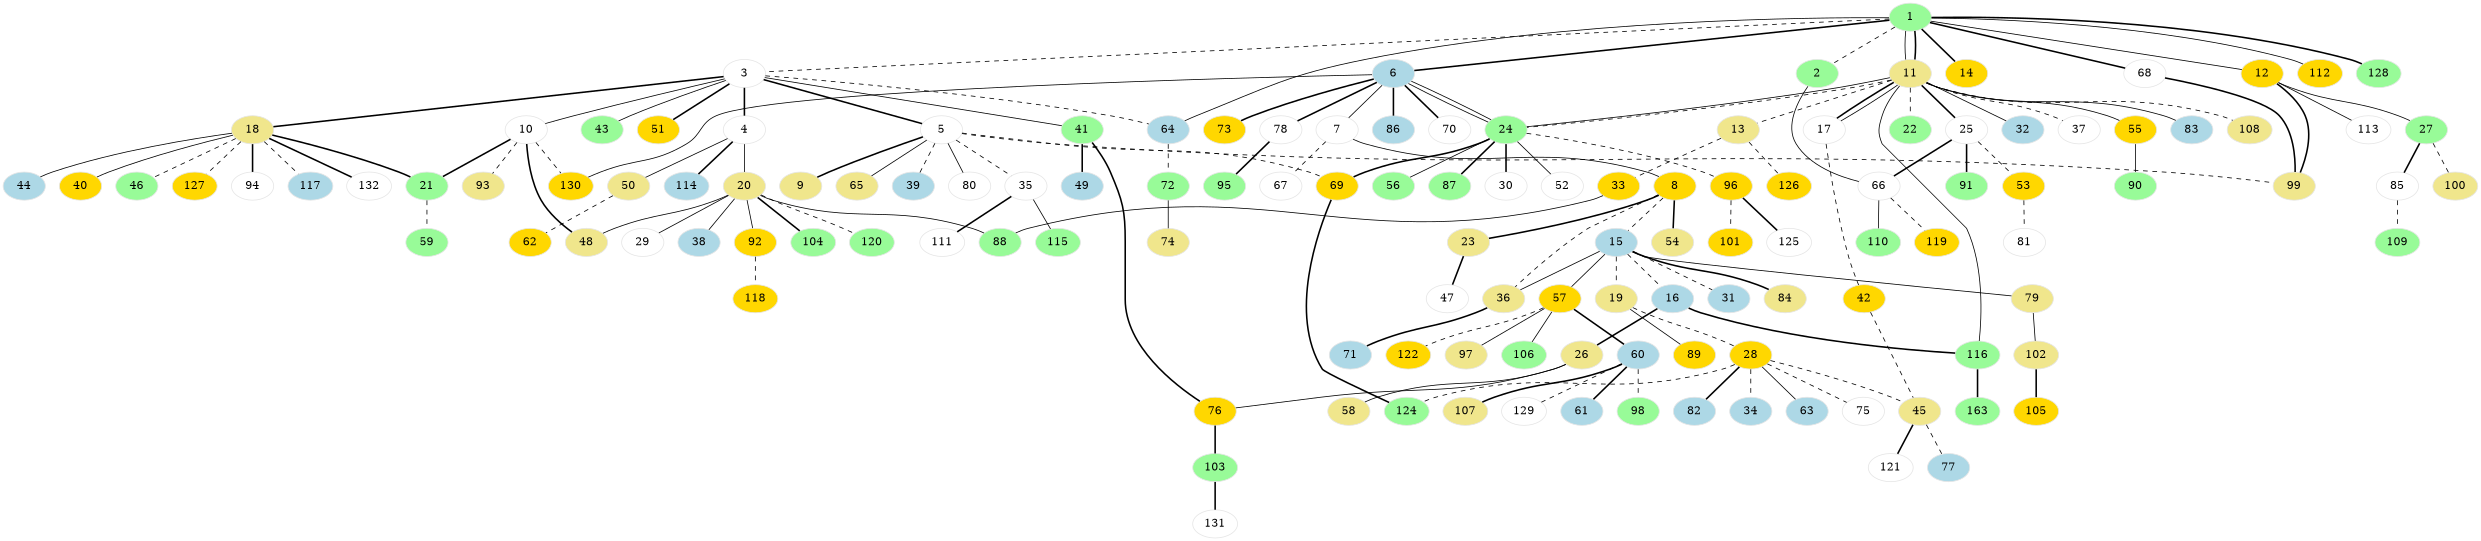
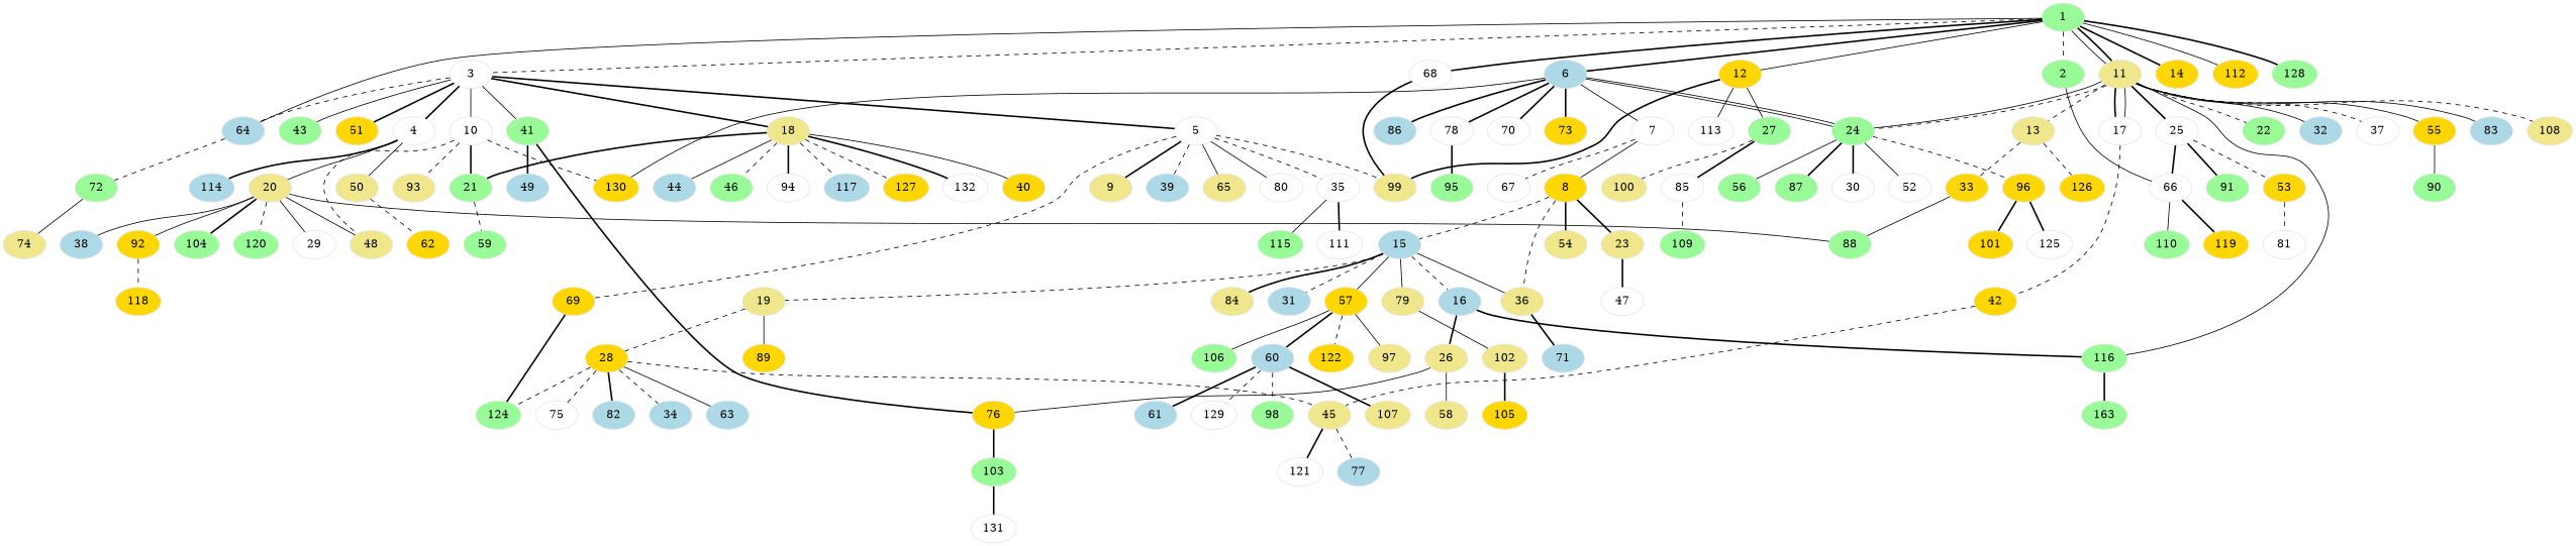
  graph {
    node [color=gray90 fillcolor=white style=filled]
    edge [style=bold]
    1 [fillcolor=palegreen]
    2 [fillcolor=palegreen]
    3
    6 [fillcolor=lightblue]
    11 [fillcolor=khaki]
    12 [fillcolor=gold]
    14 [fillcolor=gold]
    64 [fillcolor=lightblue]
    68
    112 [fillcolor=gold]
    128 [fillcolor=palegreen]
    66
    4
    5
    10
    18 [fillcolor=khaki]
    41 [fillcolor=palegreen]
    43 [fillcolor=palegreen]
    51 [fillcolor=gold]
    7
    24 [fillcolor=palegreen]
    70
    73 [fillcolor=gold]
    78
    86 [fillcolor=lightblue]
    130 [fillcolor=gold]
    13 [fillcolor=khaki]
    17
    22 [fillcolor=palegreen]
    25
    32 [fillcolor=lightblue]
    37
    55 [fillcolor=gold]
    83 [fillcolor=lightblue]
    108 [fillcolor=khaki]
    116 [fillcolor=palegreen]
    99 [fillcolor=khaki]
    27 [fillcolor=palegreen]
    113
    72 [fillcolor=palegreen]
    110 [fillcolor=palegreen]
    119 [fillcolor=gold]
    20 [fillcolor=khaki]
    50 [fillcolor=khaki]
    114 [fillcolor=lightblue]
    9 [fillcolor=khaki]
    35
    39 [fillcolor=lightblue]
    65 [fillcolor=khaki]
    69 [fillcolor=gold]
    80
    21 [fillcolor=palegreen]
    48 [fillcolor=khaki]
    93 [fillcolor=khaki]
    40 [fillcolor=gold]
    44 [fillcolor=lightblue]
    46 [fillcolor=palegreen]
    94
    117 [fillcolor=lightblue]
    127 [fillcolor=gold]
    132
    76 [fillcolor=gold]
    49 [fillcolor=lightblue]
    29
    38 [fillcolor=lightblue]
    88 [fillcolor=palegreen]
    92 [fillcolor=gold]
    104 [fillcolor=palegreen]
    120 [fillcolor=palegreen]
    62 [fillcolor=gold]
    111
    115 [fillcolor=palegreen]
    124 [fillcolor=palegreen]
    8 [fillcolor=gold]
    67
    30
    52
    56 [fillcolor=palegreen]
    87 [fillcolor=palegreen]
    96 [fillcolor=gold]
    95 [fillcolor=palegreen]
    15 [fillcolor=lightblue]
    23 [fillcolor=khaki]
    36 [fillcolor=khaki]
    54 [fillcolor=khaki]
    16 [fillcolor=lightblue]
    19 [fillcolor=khaki]
    31 [fillcolor=lightblue]
    57 [fillcolor=gold]
    79 [fillcolor=khaki]
    84 [fillcolor=khaki]
    47
    71 [fillcolor=lightblue]
    59 [fillcolor=palegreen]
    33 [fillcolor=gold]
    126 [fillcolor=gold]
    42 [fillcolor=gold]
    53 [fillcolor=gold]
    91 [fillcolor=palegreen]
    45 [fillcolor=khaki]
    90 [fillcolor=palegreen]
    n102 [fillcolor=palegreen label=163]
    85
    100 [fillcolor=khaki]
    26 [fillcolor=khaki]
    28 [fillcolor=gold]
    89 [fillcolor=gold]
    60 [fillcolor=lightblue]
    97 [fillcolor=khaki]
    106 [fillcolor=palegreen]
    122 [fillcolor=gold]
    102 [fillcolor=khaki]
    58 [fillcolor=khaki]
    34 [fillcolor=lightblue]
    63 [fillcolor=lightblue]
    75
    82 [fillcolor=lightblue]
    61 [fillcolor=lightblue]
    98 [fillcolor=palegreen]
    107 [fillcolor=khaki]
    129
    118 [fillcolor=gold]
    101 [fillcolor=gold]
    125
    81
    103 [fillcolor=palegreen]
    109 [fillcolor=palegreen]
    77 [fillcolor=lightblue]
    121
    74 [fillcolor=khaki]
    131
    105 [fillcolor=gold]
    1 -- 2 [style=dashed]
    1 -- 3 [style=dashed]
    1 -- 6
    1 -- 11 [style=solid]
    1 -- 11
    1 -- 12 [style=solid]
    1 -- 14
    1 -- 64 [style=solid]
    1 -- 68
    1 -- 112 [style=solid]
    1 -- 128
    2 -- 66 [style=solid]
    3 -- 64 [style=dashed]
    3 -- 4
    3 -- 5
    3 -- 10 [style=solid]
    3 -- 18
    3 -- 41 [style=solid]
    3 -- 43 [style=solid]
    3 -- 51
    6 -- 7 [style=solid]
    6 -- 24 [style=solid]
    6 -- 24 [style=solid]
    6 -- 70
    6 -- 73
    6 -- 78
    6 -- 86
    6 -- 130 [style=solid]
    11 -- 24 [style=solid]
    11 -- 24 [style=dashed]
    11 -- 13 [style=dashed]
    11 -- 17
    11 -- 17 [style=solid]
    11 -- 22 [style=dashed]
    11 -- 25
    11 -- 32 [style=solid]
    11 -- 37 [style=dashed]
    11 -- 55 [style=solid]
    11 -- 83 [style=solid]
    11 -- 108 [style=dashed]
    11 -- 116 [style=solid]
    12 -- 99
    12 -- 27 [style=solid]
    12 -- 113 [style=solid]
    64 -- 72 [style=dashed]
    68 -- 99
    66 -- 110 [style=solid]
-   66 -- 119 [style=dashed]
+   66 -- 119
    4 -- 20 [style=solid]
    4 -- 50 [style=solid]
    4 -- 114
    5 -- 99 [style=dashed]
    5 -- 9
    5 -- 35 [style=dashed]
    5 -- 39 [style=dashed]
    5 -- 65 [style=solid]
    5 -- 69 [style=dashed]
    5 -- 80 [style=solid]
    10 -- 130 [style=dashed]
    10 -- 21
-   10 -- 48
+   10 -- 48 [style=dashed]
    10 -- 93 [style=dashed]
    18 -- 21
    18 -- 40 [style=solid]
    18 -- 44 [style=solid]
    18 -- 46 [style=dashed]
    18 -- 94
    18 -- 117 [style=dashed]
    18 -- 127 [style=dashed]
    18 -- 132
    41 -- 76
    41 -- 49
    7 -- 8 [style=solid]
    7 -- 67 [style=dashed]
-   24 -- 69
    24 -- 30
    24 -- 52 [style=solid]
    24 -- 56 [style=solid]
    24 -- 87
    24 -- 96 [style=dashed]
    78 -- 95
    13 -- 33 [style=dashed]
    13 -- 126 [style=dashed]
    17 -- 42 [style=dashed]
    25 -- 66
    25 -- 53 [style=dashed]
    25 -- 91
    55 -- 90 [style=solid]
    116 -- n102
    27 -- 85
    27 -- 100 [style=dashed]
    72 -- 74 [style=solid]
    20 -- 48 [style=solid]
    20 -- 29 [style=solid]
    20 -- 38 [style=solid]
    20 -- 88 [style=solid]
    20 -- 92 [style=solid]
    20 -- 104
    20 -- 120 [style=dashed]
    50 -- 62 [style=dashed]
    35 -- 111
    35 -- 115 [style=solid]
    69 -- 124
    21 -- 59 [style=dashed]
    76 -- 103
    92 -- 118 [style=dashed]
    8 -- 15 [style=dashed]
    8 -- 23
    8 -- 36 [style=dashed]
    8 -- 54
-   96 -- 101 [style=dashed]
+   96 -- 101
    96 -- 125
    15 -- 36 [style=solid]
    15 -- 16 [style=dashed]
    15 -- 19 [style=dashed]
    15 -- 31 [style=dashed]
    15 -- 57 [style=solid]
    15 -- 79 [style=solid]
    15 -- 84
    23 -- 47
    36 -- 71
    16 -- 116
    16 -- 26
    19 -- 28 [style=dashed]
    19 -- 89 [style=solid]
    57 -- 60
    57 -- 97 [style=solid]
    57 -- 106 [style=solid]
    57 -- 122 [style=dashed]
    79 -- 102 [style=solid]
    33 -- 88 [style=solid]
    42 -- 45 [style=dashed]
    53 -- 81 [style=dashed]
    45 -- 77 [style=dashed]
    45 -- 121
    85 -- 109 [style=dashed]
    26 -- 76 [style=solid]
    26 -- 58 [style=solid]
    28 -- 124 [style=dashed]
    28 -- 45 [style=dashed]
    28 -- 34 [style=dashed]
    28 -- 63 [style=solid]
    28 -- 75 [style=dashed]
    28 -- 82
    60 -- 61
    60 -- 98 [style=dashed]
    60 -- 107
    60 -- 129 [style=dashed]
    102 -- 105
    103 -- 131
  }
